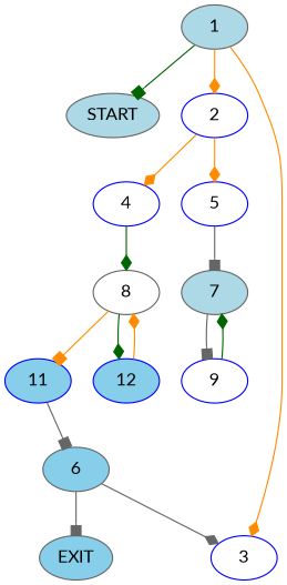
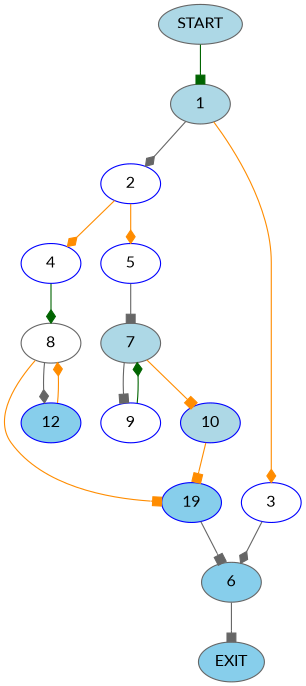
  digraph {
    fontname=Lato
    node [color=blue fillcolor=white fontname=Lato style=filled]
    edge [arrowhead=diamond color=gray40 fontname=Lato]
    n1 [color=gray40 fillcolor=lightblue label=START]
    1 [color=gray40 fillcolor=lightblue]
    2
    3
    n5 [color=gray40 fillcolor=skyblue label=EXIT]
    4
    5
    6 [color=gray40 fillcolor=skyblue]
    8 [color=gray40]
    7 [color=gray40 fillcolor=lightblue]
-   11 [fillcolor=skyblue]
+   11 [fillcolor=skyblue label=19]
    12 [fillcolor=skyblue]
    9
-   1 -> n1 [arrowhead=box color=darkgreen]
-   1 -> 2 [color=darkorange]
+   10 [fillcolor=lightblue]
+   n1 -> 1 [arrowhead=box color=darkgreen]
+   1 -> 2
    1 -> 3 [color=darkorange]
    2 -> 4 [color=darkorange]
    2 -> 5 [color=darkorange]
-   6 -> 3
+   3 -> 6
    4 -> 8 [color=darkgreen]
    5 -> 7 [arrowhead=box]
    6 -> n5 [arrowhead=box]
    8 -> 11 [arrowhead=box color=darkorange]
-   8 -> 12 [color=darkgreen]
+   8 -> 12
    7 -> 9 [arrowhead=box]
+   7 -> 10 [arrowhead=box color=darkorange]
    11 -> 6 [arrowhead=box]
    12 -> 8 [color=darkorange]
    9 -> 7 [color=darkgreen]
+   10 -> 11 [arrowhead=box color=darkorange]
  }
